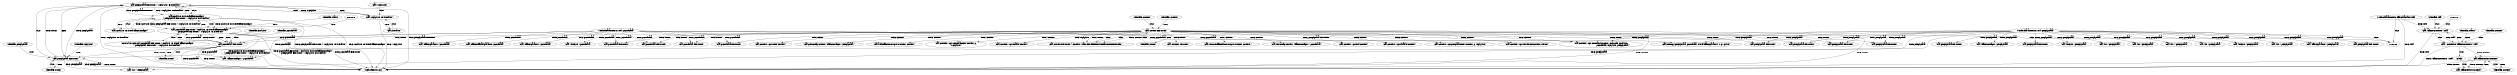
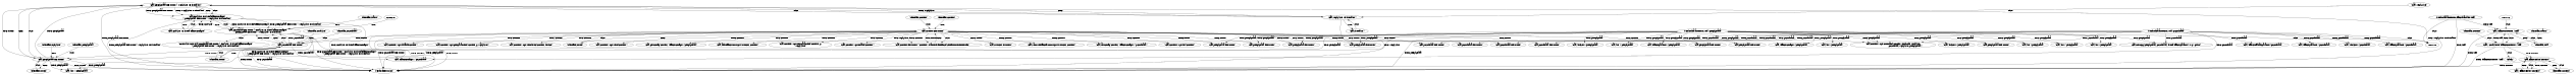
  digraph {
    n1 [label="(Call,pReplyData == NULL || *replySize != sizeof(int))"]
    n2 [label="(Call,pReplyData == NULL)"]
    n3 [label="(Call,*replySize != sizeof(int))"]
    n4 [label="(Call,cmdSize != sizeof(effect_config_t)\n || pReplyData == NULL || *replySize != sizeof(int))"]
    n5 [label="(MethodReturn,int)"]
    n6 [label="(Identifier,NULL)"]
    n7 [label="(Call,(int *) pReplyData)"]
    n8 [label="(Call,sizeof(int))"]
    n9 [label="(Call,pCmdData == NULL || cmdSize != sizeof(effect_config_t)\n || pReplyData == NULL || *replySize != sizeof(int))"]
    n10 [label="(Call,cmdSize != sizeof(effect_config_t))"]
    n11 [label="(MethodParameterIn,void *pReplyData)"]
    n12 [label="(Call,pReplyData == NULL)"]
    n13 [label="(Call,(int *)pReplyData)"]
    n14 [label="(Call,pReplyData == NULL)"]
    n15 [label="(Call,context->ops.command(context, cmdCode, cmdSize,\n                                          pCmdData, replySize, pReplyData))"]
    n16 [label="(Call,(int32_t *)pReplyData)"]
    n17 [label="(Call,pReplyData == NULL)"]
    n18 [label="(Call,memcpy(pReplyData, pCmdData, sizeof(effect_param_t) + q->psize))"]
    n19 [label="(Call,(int *)pReplyData)"]
    n20 [label="(Call,pReplyData == NULL)"]
    n21 [label="(Call,(int *) pReplyData)"]
    n22 [label="(Call,(int *)pReplyData)"]
    n23 [label="(Call,(int32_t *)pReplyData)"]
    n24 [label="(Call,pReplyData == NULL)"]
    n25 [label="(Call,(int *) pReplyData)"]
    n26 [label="(Call,(effect_param_t *)pReplyData)"]
    n27 [label="(Call,pReplyData == NULL)"]
    n28 [label="(Call,pReplyData == NULL)"]
    n29 [label="(Call,(effect_config_t *)pReplyData)"]
    1000100
    n31 [label="(Call,pCmdData == NULL)"]
    n32 [label="(Call,(effect_config_t *) pCmdData)"]
    n33 [label="(Identifier,NULL)"]
    n34 [label="(ControlStructure,if (pCmdData == NULL || cmdSize != sizeof(effect_config_t)\n || pReplyData == NULL || *replySize != sizeof(int)))"]
    n35 [label="(MethodParameterIn,void *pCmdData)"]
    n36 [label="(Call,(effect_offload_param_t*)pCmdData)"]
    n37 [label="(Call,pCmdData == NULL)"]
    n38 [label="(Call,pCmdData == NULL)"]
    n39 [label="(Call,pCmdData == NULL)"]
    n40 [label="(Call,(effect_param_t *)pCmdData)"]
    n41 [label="(Call,pCmdData == NULL)"]
    n42 [label="(Call,(uint32_t *)pCmdData)"]
    n43 [label="(Call,(effect_param_t *)pCmdData)"]
    n44 [label="(Call,context == NULL)"]
    n45 [label="(Call,context->ops.disable(context))"]
    n46 [label="(Call,context->ops.get_parameter(context, p, replySize))"]
    n47 [label="(Call,context->ops.set_device(context, device))"]
    n48 [label="(Identifier,NULL)"]
    n49 [label="(Call,context->ops.reset(context))"]
    n50 [label="(Call,get_config(context, (effect_config_t *)pReplyData))"]
    n51 [label="(Call,add_effect_to_output(out_ctxt, context))"]
    n52 [label="(Call,context->ops.set_parameter(context, p,\n *replySize))"]
    n53 [label="(Call,context->ops.enable(context))"]
    n54 [label="(Call,context == NULL || context->state == EFFECT_STATE_UNINITIALIZED)"]
    n55 [label="(Call,out_ctxt != NULL)"]
    n56 [label="(Call,remove_effect_from_output(out_ctxt, context))"]
    n57 [label="(Call,set_config(context, (effect_config_t *) pCmdData))"]
    n58 [label="(Call,context->ops.init(context))"]
    n59 [label="(Call,effect_exists(context))"]
    n60 [label="(Call,!effect_exists(context))"]
    n61 [label="(Identifier,context)"]
-   n62 [label="(Call,* context = (effect_context_t *)self)"]
+   n62 [label="(Call,* cmdSize = (effect_context_t *)self)"]
    n63 [label="(Call,(effect_context_t *)self)"]
    n64 [label="(Block,)"]
    n65 [label="(Identifier,self)"]
    n66 [label="(MethodParameterIn,effect_handle_t self)"]
    n67 [label="(Identifier,status)"]
    n68 [label="(Identifier,context)"]
    n69 [label="(Identifier,context)"]
    n70 [label="(Identifier,replySize)"]
    n71 [label="(Identifier,pReplyData)"]
    n72 [label="(Identifier,cmdSize)"]
    n73 [label="(Identifier,pCmdData)"]
    n74 [label="(Identifier,status)"]
    n75 [label="(Identifier,context)"]
    n76 [label="(Call,*replySize)"]
    1000112
    n78 [label=6000218]
    n1 -> n2 [label="CFG: "]
    n1 -> n3 [label="CFG: "]
    n1 -> n4 [label="AST: "]
    n1 -> n4 [label="DDG: pReplyData == NULL"]
    n1 -> n4 [label="DDG: *replySize != sizeof(int)"]
    n1 -> n5 [label="DDG: pReplyData == NULL"]
    n1 -> n5 [label="DDG: *replySize != sizeof(int)"]
    n2 -> n1 [label="AST: "]
    n2 -> n1 [label="DDG: pReplyData"]
    n2 -> n1 [label="DDG: NULL"]
    n2 -> n5 [label="DDG: NULL"]
    n2 -> n5 [label="DDG: pReplyData"]
    n2 -> n6 [label="CFG: "]
    n2 -> n7 [label="DDG: pReplyData"]
    n3 -> n1 [label="AST: "]
    n3 -> n1 [label="DDG: *replySize"]
    n3 -> n5 [label="DDG: *replySize"]
    n3 -> n8 [label="CFG: "]
    n4 -> n1 [label="CFG: "]
    n4 -> n5 [label="DDG: pReplyData == NULL || *replySize != sizeof(int)"]
    n4 -> n5 [label="DDG: cmdSize != sizeof(effect_config_t)"]
    n4 -> n9 [label="AST: "]
    n4 -> n9 [label="DDG: cmdSize != sizeof(effect_config_t)"]
    n4 -> n9 [label="DDG: pReplyData == NULL || *replySize != sizeof(int)"]
    n4 -> n10 [label="CFG: "]
    n6 -> n2 [label="AST: "]
    n8 -> n3 [label="AST: "]
    n9 -> n4 [label="CFG: "]
    n9 -> n5 [label="DDG: cmdSize != sizeof(effect_config_t)\n || pReplyData == NULL || *replySize != sizeof(int)"]
    n9 -> n5 [label="DDG: pCmdData == NULL || cmdSize != sizeof(effect_config_t)\n || pReplyData == NULL || *replySize != sizeof(int)"]
    n9 -> n5 [label="DDG: pCmdData == NULL"]
    n9 -> n31 [label="CFG: "]
    n9 -> n34 [label="AST: "]
    n10 -> n4 [label="AST: "]
    n10 -> n4 [label="DDG: cmdSize"]
    n11 -> n2 [label="DDG: pReplyData"]
+   n11 -> n5 [label="DDG: pReplyData"]
    n11 -> n7 [label="DDG: pReplyData"]
    n11 -> n12 [label="DDG: pReplyData"]
    n11 -> n13 [label="DDG: pReplyData"]
    n11 -> n14 [label="DDG: pReplyData"]
    n11 -> n15 [label="DDG: pReplyData"]
    n11 -> n16 [label="DDG: pReplyData"]
    n11 -> n17 [label="DDG: pReplyData"]
    n11 -> n18 [label="DDG: pReplyData"]
    n11 -> n19 [label="DDG: pReplyData"]
    n11 -> n20 [label="DDG: pReplyData"]
    n11 -> n21 [label="DDG: pReplyData"]
    n11 -> n22 [label="DDG: pReplyData"]
    n11 -> n23 [label="DDG: pReplyData"]
    n11 -> n24 [label="DDG: pReplyData"]
    n11 -> n25 [label="DDG: pReplyData"]
    n11 -> n26 [label="DDG: pReplyData"]
    n11 -> n27 [label="DDG: pReplyData"]
    n11 -> n28 [label="DDG: pReplyData"]
    n11 -> n29 [label="DDG: pReplyData"]
    n11 -> 1000100 [label="AST: "]
    n31 -> n2 [label="DDG: NULL"]
    n31 -> n5 [label="DDG: NULL"]
    n31 -> n5 [label="DDG: pCmdData"]
    n31 -> n9 [label="AST: "]
    n31 -> n9 [label="DDG: pCmdData"]
    n31 -> n9 [label="DDG: NULL"]
    n31 -> n32 [label="DDG: pCmdData"]
    n31 -> n33 [label="CFG: "]
    n33 -> n31 [label="AST: "]
    n35 -> n15 [label="DDG: pCmdData"]
    n35 -> n18 [label="DDG: pCmdData"]
    n35 -> 1000100 [label="AST: "]
    n35 -> n31 [label="DDG: pCmdData"]
    n35 -> n32 [label="DDG: pCmdData"]
    n35 -> n36 [label="DDG: pCmdData"]
    n35 -> n37 [label="DDG: pCmdData"]
    n35 -> n38 [label="DDG: pCmdData"]
    n35 -> n39 [label="DDG: pCmdData"]
    n35 -> n40 [label="DDG: pCmdData"]
    n35 -> n41 [label="DDG: pCmdData"]
    n35 -> n42 [label="DDG: pCmdData"]
    n35 -> n43 [label="DDG: pCmdData"]
    n44 -> n5 [label="DDG: context"]
    n44 -> n5 [label="DDG: NULL"]
    n44 -> n14 [label="DDG: NULL"]
    n44 -> n15 [label="DDG: context"]
    n44 -> n17 [label="DDG: NULL"]
    n44 -> n20 [label="DDG: NULL"]
    n44 -> n24 [label="DDG: NULL"]
    n44 -> n31 [label="DDG: NULL"]
    n44 -> n37 [label="DDG: NULL"]
    n44 -> n38 [label="DDG: NULL"]
    n44 -> n39 [label="DDG: NULL"]
    n44 -> n41 [label="DDG: NULL"]
    n44 -> n45 [label="DDG: context"]
    n44 -> n46 [label="DDG: context"]
    n44 -> n47 [label="DDG: context"]
    n44 -> n48 [label="CFG: "]
    n44 -> n49 [label="DDG: context"]
    n44 -> n50 [label="DDG: context"]
    n44 -> n51 [label="DDG: context"]
    n44 -> n52 [label="DDG: context"]
    n44 -> n53 [label="DDG: replySize"]
    n44 -> n54 [label="AST: "]
    n44 -> n54 [label="DDG: context"]
    n44 -> n54 [label="DDG: NULL"]
    n44 -> n55 [label="DDG: NULL"]
    n44 -> n56 [label="DDG: context"]
    n44 -> n57 [label="DDG: context"]
-   n44 -> n58 [label="DDG: pReplyData == NULL"]
+   n44 -> n58 [label="DDG: context"]
    n48 -> n44 [label="AST: "]
    n54 -> n44 [label="CFG: "]
    n59 -> n5 [label="DDG: context"]
    n59 -> n60 [label="AST: "]
    n59 -> n60 [label="DDG: context"]
    n59 -> n61 [label="CFG: "]
    n60 -> n59 [label="CFG: "]
    n61 -> n59 [label="AST: "]
    n62 -> n5 [label="DDG: (effect_context_t *)self"]
    n62 -> n59 [label="DDG: context"]
    n62 -> n63 [label="CFG: "]
    n62 -> n64 [label="AST: "]
    n63 -> n5 [label="DDG: self"]
    n63 -> n62 [label="AST: "]
    n63 -> n62 [label="DDG: self"]
+   n63 -> n65 [label="CFG: "]
    n65 -> n63 [label="AST: "]
    n66 -> n5 [label="DDG: self"]
    n66 -> 1000100 [label="AST: "]
    n66 -> n63 [label="DDG: self"]
    n67 -> n62 [label="CFG: "]
    n68 -> n62 [label="AST: "]
    n69 -> n44 [label="AST: "]
    n70 -> n2 [label="CFG: "]
    n71 -> n2 [label="AST: "]
    n72 -> n31 [label="CFG: "]
    n73 -> n31 [label="AST: "]
    n74 -> n9 [label="CFG: "]
    n75 -> n44 [label="CFG: "]
    n76 -> n3 [label="AST: "]
    1000112 -> n63 [label="AST: "]
    n78 -> n9 [label="CFG: "]
  }
